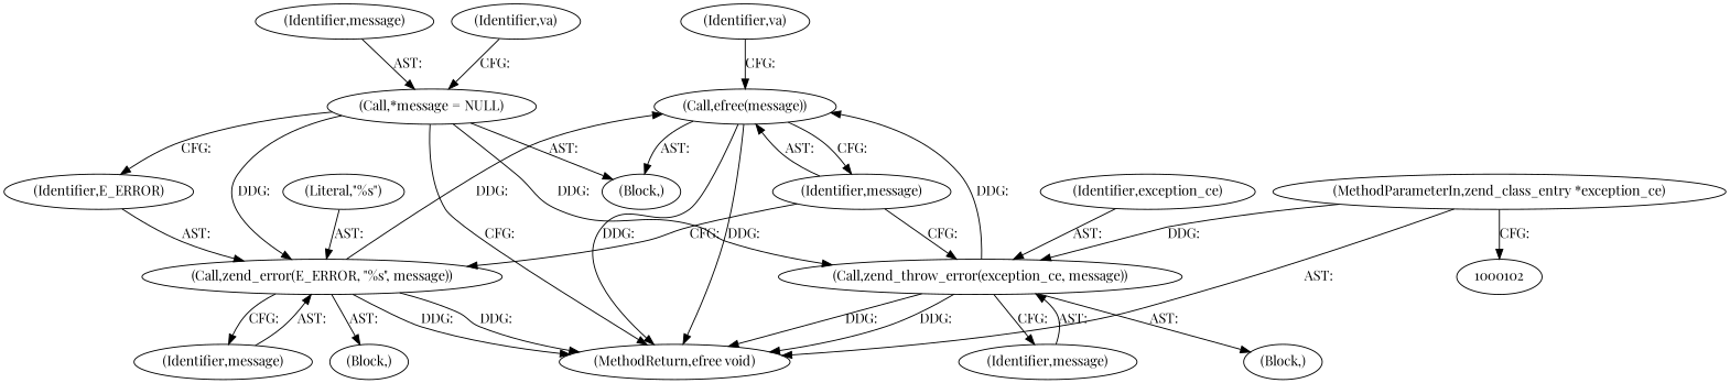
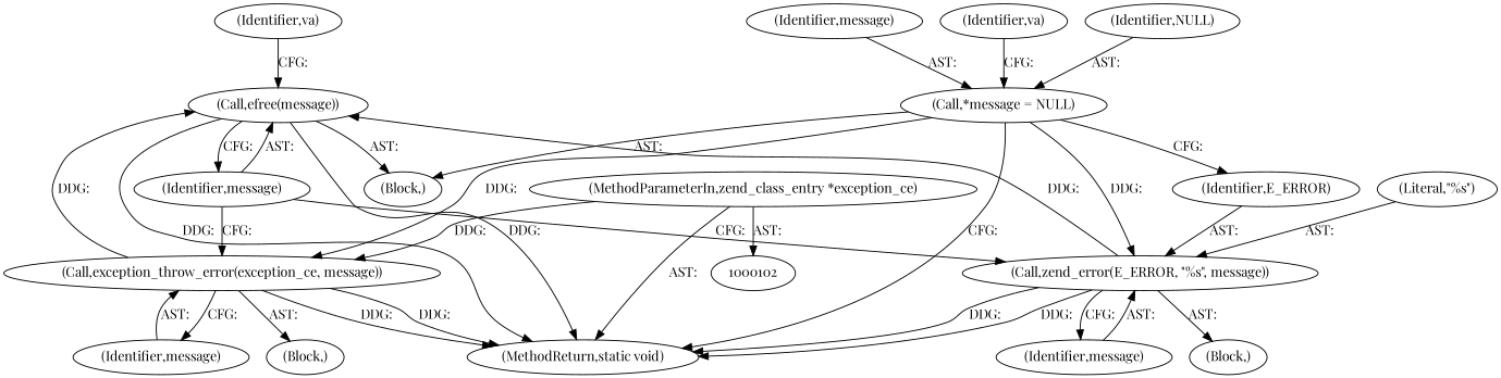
  digraph {
    fontname="Playfair Display"
    node [fontname="Playfair Display"]
    edge [fontname="Playfair Display"]
    n1 [label="(Call,efree(message))"]
    n2 [label="(Block,)"]
-   n3 [label="(MethodReturn,efree void)"]
+   n3 [label="(MethodReturn,static void)"]
    n4 [label="(Identifier,message)"]
    n5 [label="(Call,zend_error(E_ERROR, \"%s\", message))"]
-   n6 [label="(Call,zend_throw_error(exception_ce, message))"]
+   n6 [label="(Call,exception_throw_error(exception_ce, message))"]
    n7 [label="(Identifier,message)"]
    n8 [label="(Block,)"]
    n9 [label="(Call,*message = NULL)"]
    n10 [label="(Identifier,E_ERROR)"]
    n11 [label="(Identifier,message)"]
    n12 [label="(Block,)"]
+   n13 [label="(Identifier,NULL)"]
    n14 [label="(MethodParameterIn,zend_class_entry *exception_ce)"]
    1000102
    n16 [label="(Identifier,message)"]
    n17 [label="(Identifier,va)"]
    n18 [label="(Literal,\"%s\")"]
-   n19 [label="(Identifier,exception_ce)"]
    n20 [label="(Identifier,va)"]
    n1 -> n2 [label="AST: "]
    n1 -> n3 [label="DDG: "]
    n1 -> n3 [label="DDG: "]
    n1 -> n4 [label="CFG: "]
    n4 -> n1 [label="AST: "]
    n4 -> n5 [label="CFG: "]
    n4 -> n6 [label="CFG: "]
    n5 -> n1 [label="DDG: "]
    n5 -> n3 [label="DDG: "]
    n5 -> n3 [label="DDG: "]
    n5 -> n7 [label="CFG: "]
    n5 -> n8 [label="AST: "]
    n6 -> n1 [label="DDG: "]
    n6 -> n3 [label="DDG: "]
    n6 -> n3 [label="DDG: "]
    n6 -> n11 [label="CFG: "]
    n6 -> n12 [label="AST: "]
    n7 -> n5 [label="AST: "]
    n9 -> n2 [label="AST: "]
    n9 -> n3 [label="CFG: "]
    n9 -> n5 [label="DDG: "]
    n9 -> n6 [label="DDG: "]
    n9 -> n10 [label="CFG: "]
    n10 -> n5 [label="AST: "]
    n11 -> n6 [label="AST: "]
+   n13 -> n9 [label="AST: "]
    n14 -> n3 [label="AST: "]
    n14 -> n6 [label="DDG: "]
-   n14 -> 1000102 [label="CFG: "]
+   n14 -> 1000102 [label="AST: "]
    n16 -> n9 [label="AST: "]
    n17 -> n9 [label="CFG: "]
    n18 -> n5 [label="AST: "]
-   n19 -> n6 [label="AST: "]
    n20 -> n1 [label="CFG: "]
  }
